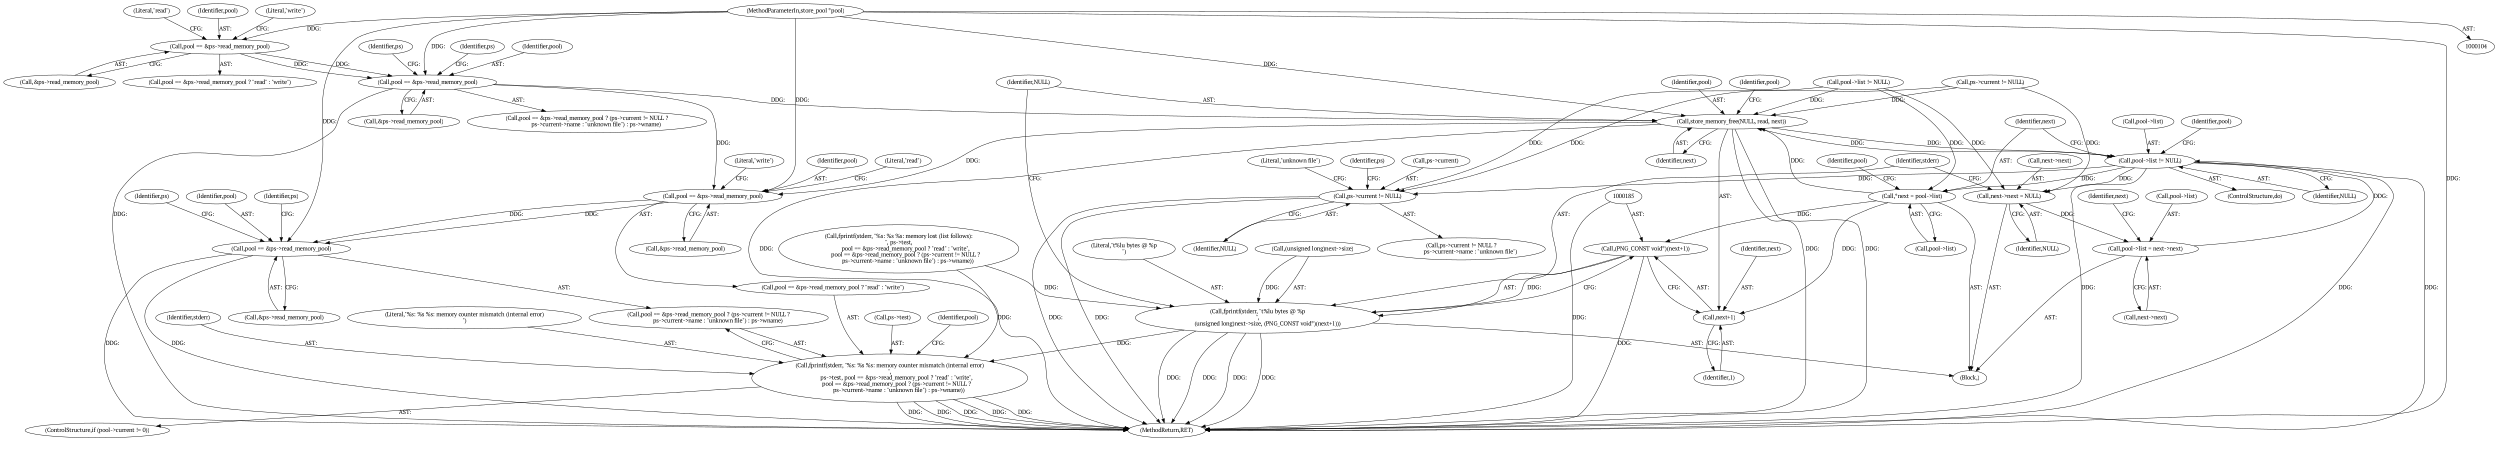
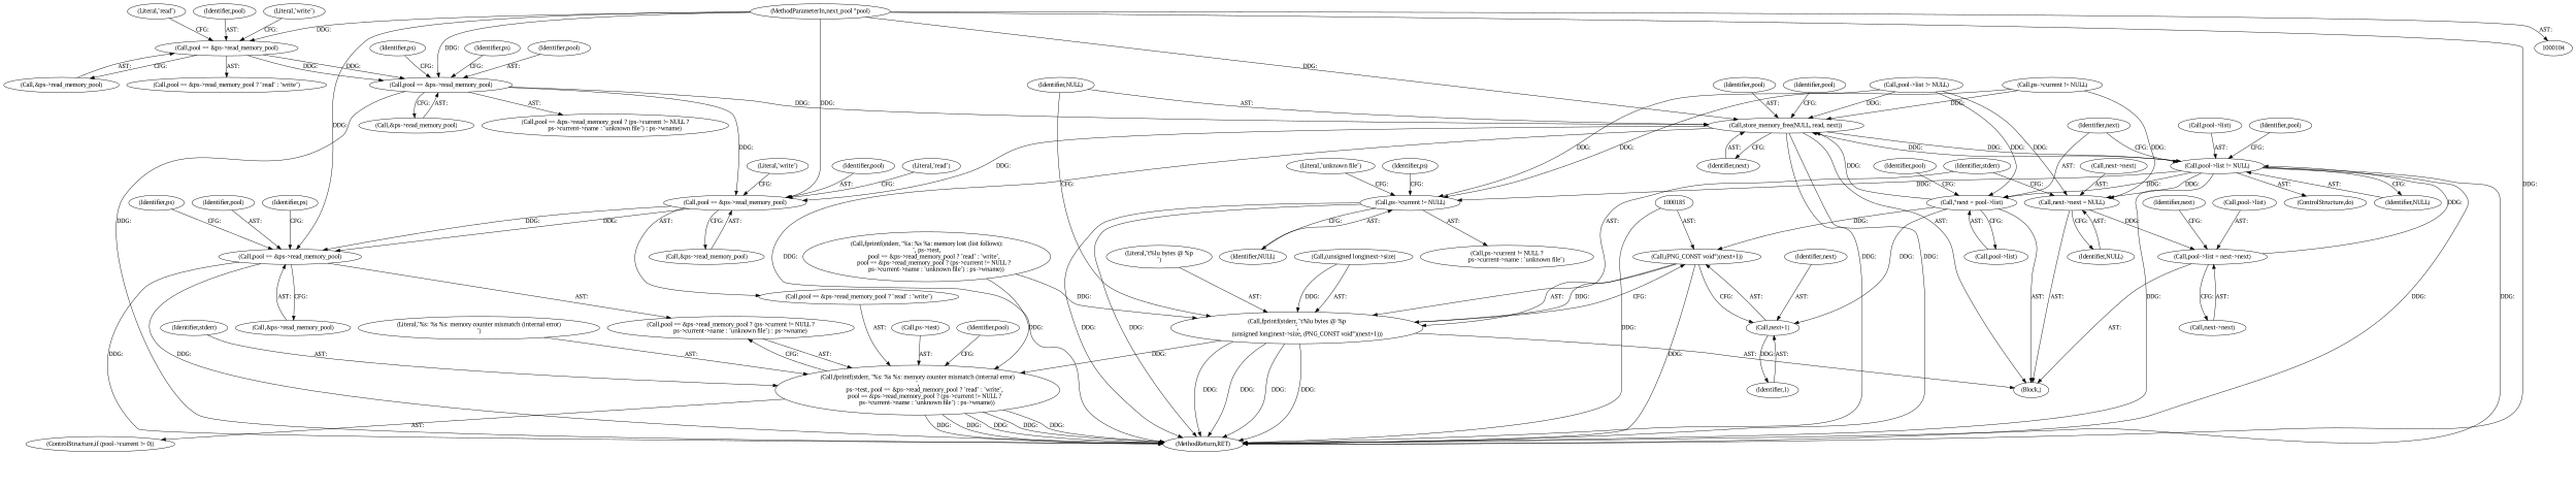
  digraph {
    fontname="PT Serif"
    node [fontname="PT Serif"]
    edge [fontname="PT Serif"]
    n1 [label="(Call,pool == &ps->read_memory_pool)"]
    n2 [label="(Call,pool == &ps->read_memory_pool)"]
    n3 [label="(Call,&ps->read_memory_pool)"]
    n4 [label="(Call,pool == &ps->read_memory_pool ? \"read\" : \"write\")"]
    n5 [label="(Call,store_memory_free(NULL, read, next))"]
    n6 [label="(Call,pool == &ps->read_memory_pool)"]
    n7 [label="(MethodReturn,RET)"]
    n8 [label="(Call,pool == &ps->read_memory_pool ? (ps->current != NULL ?\n            ps->current->name : \"unknown file\") : ps->wname)"]
    n9 [label="(Call,&ps->read_memory_pool)"]
-   n10 [label="(MethodParameterIn,store_pool *pool)"]
+   n10 [label="(MethodParameterIn,next_pool *pool)"]
    n11 [label="(Call,pool == &ps->read_memory_pool)"]
    1000104
    n13 [label="(Call,pool->list != NULL)"]
    n14 [label="(Block,)"]
    n15 [label="(Identifier,next)"]
    n16 [label="(Call,&ps->read_memory_pool)"]
    n17 [label="(Call,pool == &ps->read_memory_pool ? \"read\" : \"write\")"]
    n18 [label="(Call,pool == &ps->read_memory_pool ? (ps->current != NULL ?\n            ps->current->name : \"unknown file\") : ps->wname)"]
    n19 [label="(Call,&ps->read_memory_pool)"]
    n20 [label="(Call,*next = pool->list)"]
    n21 [label="(Call,next->next = NULL)"]
    n22 [label="(Call,ps->current != NULL)"]
    n23 [label="(Identifier,NULL)"]
    n24 [label="(ControlStructure,do)"]
    n25 [label="(Call,(PNG_CONST void*)(next+1))"]
    n26 [label="(Call,next+1)"]
    n27 [label="(Call,pool->list)"]
    n28 [label="(Call,pool->list = next->next)"]
    n29 [label="(Identifier,NULL)"]
    n30 [label="(Call,ps->current != NULL ?\n            ps->current->name : \"unknown file\")"]
    n31 [label="(Identifier,NULL)"]
    n32 [label="(Call,fprintf(stderr, \"\t%lu bytes @ %p\n\",\n             (unsigned long)next->size, (PNG_CONST void*)(next+1)))"]
    n33 [label="(Identifier,1)"]
    n34 [label="(Call,fprintf(stderr, \"%s: %s %s: memory counter mismatch (internal error)\n\",\n         ps->test, pool == &ps->read_memory_pool ? \"read\" : \"write\",\n         pool == &ps->read_memory_pool ? (ps->current != NULL ?\n            ps->current->name : \"unknown file\") : ps->wname))"]
    n35 [label="(ControlStructure,if (pool->current != 0))"]
    n36 [label="(Call,next->next)"]
    n37 [label="(Literal,\"read\")"]
    n38 [label="(Identifier,stderr)"]
    n39 [label="(Identifier,pool)"]
    n40 [label="(Literal,\"write\")"]
    n41 [label="(Identifier,pool)"]
    n42 [label="(Call,ps->test)"]
    n43 [label="(Identifier,next)"]
    n44 [label="(Literal,\"\t%lu bytes @ %p\n\")"]
    n45 [label="(Identifier,pool)"]
    n46 [label="(Identifier,pool)"]
    n47 [label="(Call,pool->list)"]
    n48 [label="(Call,next->next)"]
    n49 [label="(Identifier,stderr)"]
    n50 [label="(Identifier,pool)"]
    n51 [label="(Call,(unsigned long)next->size)"]
    n52 [label="(Identifier,next)"]
    n53 [label="(Call,pool->list != NULL)"]
    n54 [label="(Identifier,next)"]
    n55 [label="(Identifier,pool)"]
    n56 [label="(Literal,\"unknown file\")"]
    n57 [label="(Identifier,pool)"]
    n58 [label="(Identifier,NULL)"]
    n59 [label="(Identifier,ps)"]
-   n60 [label="(Call,ps->current)"]
    n61 [label="(Call,fprintf(stderr, \"%s: %s %s: memory lost (list follows):\n\", ps->test,\n         pool == &ps->read_memory_pool ? \"read\" : \"write\",\n         pool == &ps->read_memory_pool ? (ps->current != NULL ?\n            ps->current->name : \"unknown file\") : ps->wname))"]
    n62 [label="(Literal,\"read\")"]
    n63 [label="(Identifier,ps)"]
    n64 [label="(Call,pool->list)"]
    n65 [label="(Identifier,ps)"]
    n66 [label="(Literal,\"write\")"]
    n67 [label="(Identifier,ps)"]
    n68 [label="(Identifier,pool)"]
    n69 [label="(Identifier,pool)"]
    n70 [label="(Identifier,ps)"]
    n71 [label="(Literal,\"%s: %s %s: memory counter mismatch (internal error)\n\")"]
    n72 [label="(Call,ps->current != NULL)"]
    1000185
    n1 -> n2 [label="DDG: "]
    n1 -> n2 [label="DDG: "]
    n1 -> n3 [label="CFG: "]
    n1 -> n4 [label="AST: "]
    n2 -> n5 [label="DDG: "]
    n2 -> n6 [label="DDG: "]
    n2 -> n7 [label="DDG: "]
    n2 -> n8 [label="AST: "]
    n2 -> n9 [label="CFG: "]
    n3 -> n1 [label="AST: "]
    n5 -> n6 [label="DDG: "]
    n5 -> n7 [label="DDG: "]
    n5 -> n7 [label="DDG: "]
    n5 -> n7 [label="DDG: "]
    n5 -> n13 [label="DDG: "]
-   n5 -> n26 [label="AST: "]
+   n5 -> n14 [label="AST: "]
    n5 -> n15 [label="CFG: "]
    n6 -> n11 [label="DDG: "]
    n6 -> n11 [label="DDG: "]
    n6 -> n16 [label="CFG: "]
    n6 -> n17 [label="AST: "]
    n9 -> n2 [label="AST: "]
    n10 -> n1 [label="DDG: "]
    n10 -> n2 [label="DDG: "]
    n10 -> n5 [label="DDG: "]
    n10 -> n6 [label="DDG: "]
    n10 -> n7 [label="DDG: "]
    n10 -> n11 [label="DDG: "]
    n10 -> 1000104 [label="AST: "]
    n11 -> n7 [label="DDG: "]
    n11 -> n7 [label="DDG: "]
    n11 -> n18 [label="AST: "]
    n11 -> n19 [label="CFG: "]
    n13 -> n5 [label="DDG: "]
    n13 -> n7 [label="DDG: "]
    n13 -> n7 [label="DDG: "]
    n13 -> n7 [label="DDG: "]
    n13 -> n20 [label="DDG: "]
    n13 -> n21 [label="DDG: "]
    n13 -> n22 [label="DDG: "]
    n13 -> n23 [label="CFG: "]
    n13 -> n24 [label="AST: "]
    n15 -> n5 [label="AST: "]
    n16 -> n6 [label="AST: "]
    n17 -> n34 [label="AST: "]
    n18 -> n34 [label="AST: "]
    n19 -> n11 [label="AST: "]
    n20 -> n5 [label="DDG: "]
    n20 -> n14 [label="AST: "]
    n20 -> n25 [label="DDG: "]
    n20 -> n26 [label="DDG: "]
    n20 -> n27 [label="CFG: "]
    n21 -> n14 [label="AST: "]
    n21 -> n28 [label="DDG: "]
    n21 -> n29 [label="CFG: "]
    n22 -> n7 [label="DDG: "]
    n22 -> n7 [label="DDG: "]
    n22 -> n30 [label="AST: "]
    n22 -> n31 [label="CFG: "]
    n23 -> n13 [label="AST: "]
    n25 -> n7 [label="DDG: "]
    n25 -> n26 [label="CFG: "]
    n25 -> n32 [label="AST: "]
    n25 -> n32 [label="DDG: "]
    n26 -> n25 [label="AST: "]
-   n26 -> n33 [label="CFG: "]
+   n26 -> n33 [label="DDG: "]
    n27 -> n20 [label="AST: "]
    n28 -> n13 [label="DDG: "]
    n28 -> n14 [label="AST: "]
    n28 -> n36 [label="CFG: "]
    n29 -> n21 [label="AST: "]
    n31 -> n22 [label="AST: "]
    n32 -> n7 [label="DDG: "]
    n32 -> n7 [label="DDG: "]
    n32 -> n7 [label="DDG: "]
    n32 -> n7 [label="DDG: "]
    n32 -> n14 [label="AST: "]
    n32 -> n25 [label="CFG: "]
    n32 -> n34 [label="DDG: "]
    n33 -> n26 [label="AST: "]
    n34 -> n7 [label="DDG: "]
    n34 -> n7 [label="DDG: "]
    n34 -> n7 [label="DDG: "]
    n34 -> n7 [label="DDG: "]
    n34 -> n7 [label="DDG: "]
    n34 -> n18 [label="CFG: "]
    n34 -> n35 [label="AST: "]
    n36 -> n28 [label="AST: "]
    n37 -> n1 [label="CFG: "]
    n38 -> n21 [label="CFG: "]
    n38 -> n32 [label="AST: "]
    n39 -> n20 [label="CFG: "]
    n40 -> n6 [label="CFG: "]
    n41 -> n11 [label="AST: "]
    n42 -> n34 [label="AST: "]
    n43 -> n28 [label="CFG: "]
    n44 -> n32 [label="AST: "]
    n45 -> n34 [label="CFG: "]
    n46 -> n6 [label="AST: "]
    n47 -> n13 [label="AST: "]
    n48 -> n21 [label="AST: "]
    n49 -> n34 [label="AST: "]
    n50 -> n1 [label="AST: "]
    n51 -> n32 [label="AST: "]
    n51 -> n32 [label="DDG: "]
    n52 -> n26 [label="AST: "]
    n53 -> n5 [label="DDG: "]
    n53 -> n20 [label="DDG: "]
    n53 -> n21 [label="DDG: "]
    n53 -> n22 [label="DDG: "]
    n54 -> n13 [label="CFG: "]
    n54 -> n20 [label="AST: "]
    n55 -> n5 [label="AST: "]
    n56 -> n22 [label="CFG: "]
    n57 -> n2 [label="AST: "]
    n58 -> n5 [label="AST: "]
    n58 -> n32 [label="CFG: "]
    n59 -> n22 [label="CFG: "]
-   n60 -> n22 [label="AST: "]
    n61 -> n32 [label="DDG: "]
    n61 -> n34 [label="DDG: "]
    n62 -> n6 [label="CFG: "]
    n63 -> n2 [label="CFG: "]
    n64 -> n28 [label="AST: "]
    n65 -> n11 [label="CFG: "]
    n66 -> n1 [label="CFG: "]
    n67 -> n2 [label="CFG: "]
    n68 -> n13 [label="CFG: "]
    n69 -> n5 [label="CFG: "]
    n70 -> n11 [label="CFG: "]
    n71 -> n34 [label="AST: "]
    n72 -> n5 [label="DDG: "]
    n72 -> n21 [label="DDG: "]
    n72 -> n22 [label="DDG: "]
    1000185 -> n7 [label="DDG: "]
    1000185 -> n25 [label="AST: "]
  }
